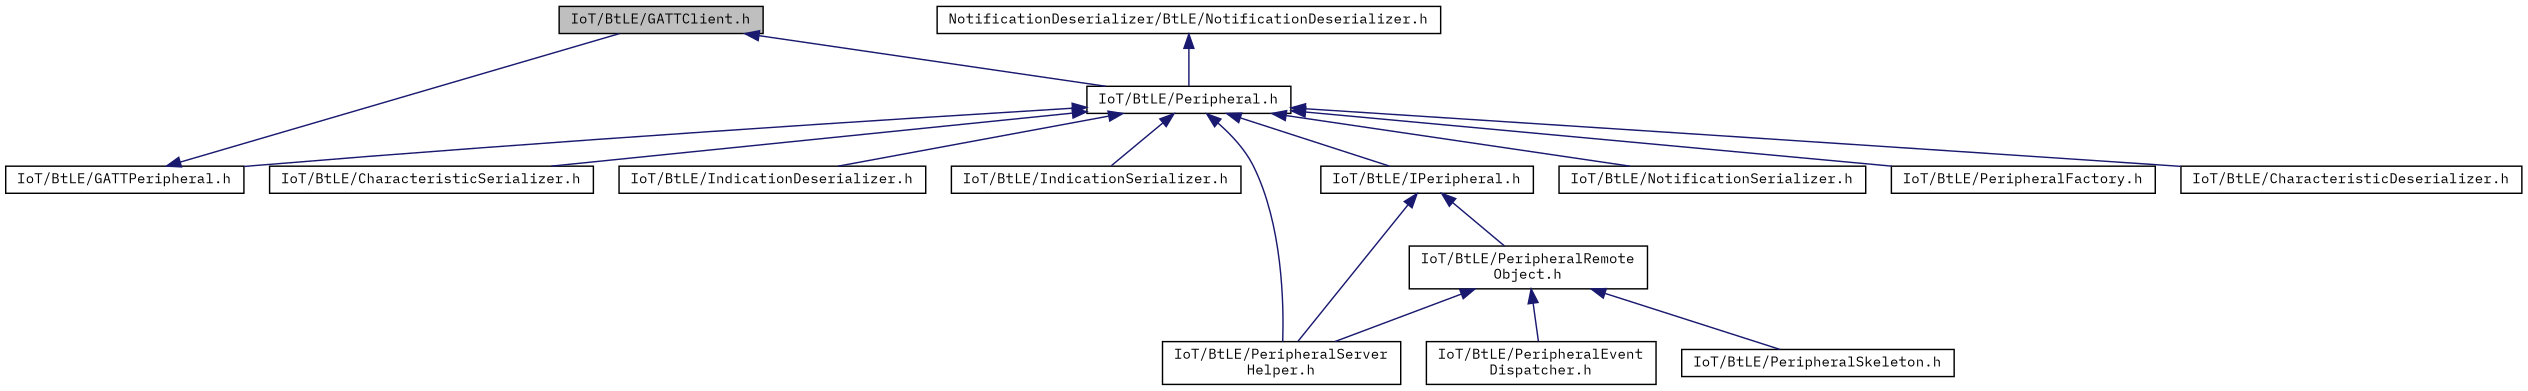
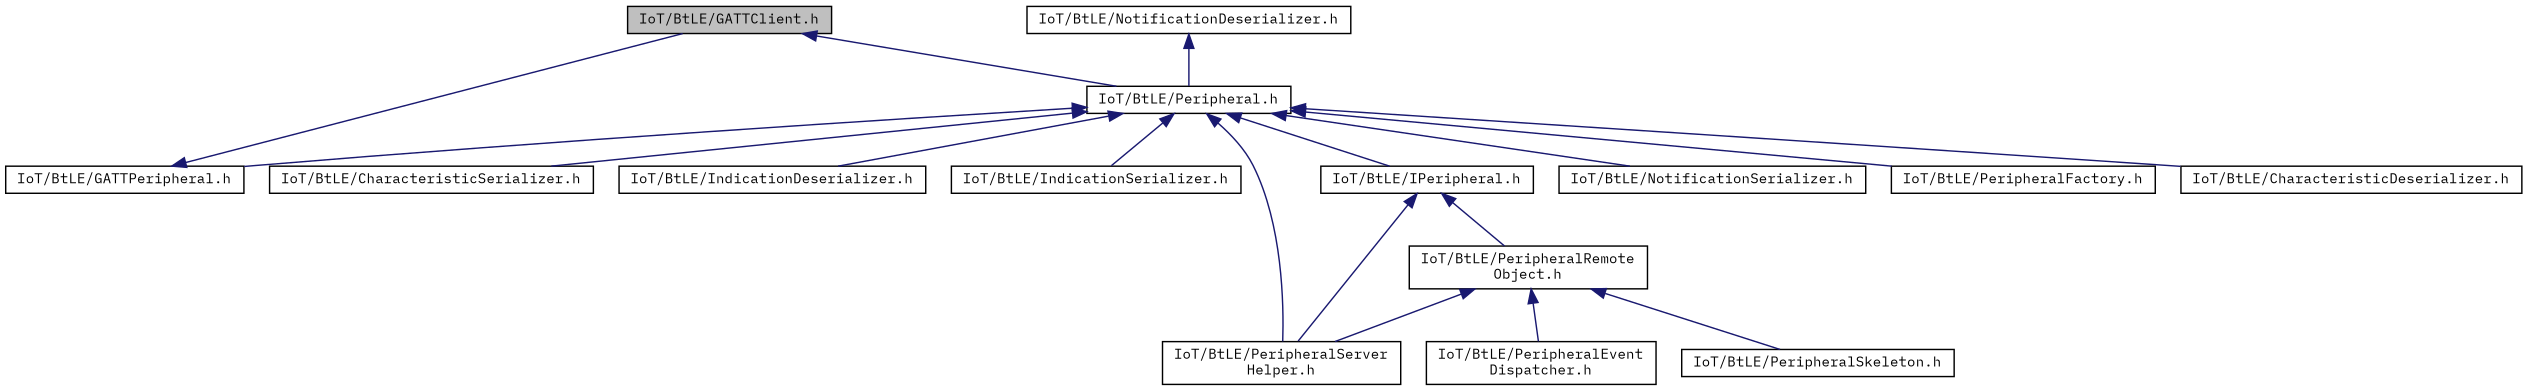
  digraph {
    fontname="IBM Plex Mono"
    node [color=black fillcolor=white fontname="IBM Plex Mono" fontsize=10 shape=record style=filled]
    edge [color=midnightblue dir=back fontname="IBM Plex Mono" fontsize=10 labelfontname=Helvetica labelfontsize=10 style=solid]
    n1 [fillcolor=grey75 fontcolor=black height=0.2 label="IoT/BtLE/GATTClient.h" width=0.4]
    n2 [height=0.2 label="IoT/BtLE/Peripheral.h" width=0.4]
    n3 [height=0.2 label="IoT/BtLE/GATTPeripheral.h" width=0.4]
    n4 [height=0.2 label="IoT/BtLE/CharacteristicDeserializer.h" width=0.4]
    n5 [height=0.2 label="IoT/BtLE/CharacteristicSerializer.h" width=0.4]
    n6 [height=0.2 label="IoT/BtLE/IndicationDeserializer.h" width=0.4]
    n7 [height=0.2 label="IoT/BtLE/IndicationSerializer.h" width=0.4]
    n8 [height=0.2 label="IoT/BtLE/IPeripheral.h" width=0.4]
    n9 [height=0.2 label="IoT/BtLE/PeripheralServer\lHelper.h" width=0.4]
    n10 [height=0.2 label="IoT/BtLE/NotificationSerializer.h" width=0.4]
    n11 [height=0.2 label="IoT/BtLE/PeripheralFactory.h" width=0.4]
    n12 [height=0.2 label="IoT/BtLE/PeripheralRemote\lObject.h" width=0.4]
-   n13 [height=0.2 label="NotificationDeserializer/BtLE/NotificationDeserializer.h" width=0.4]
+   n13 [height=0.2 label="IoT/BtLE/NotificationDeserializer.h" width=0.4]
    n14 [height=0.2 label="IoT/BtLE/PeripheralEvent\lDispatcher.h" width=0.4]
    n15 [height=0.2 label="IoT/BtLE/PeripheralSkeleton.h" width=0.4]
    n1 -> n2
    n2 -> n3
    n2 -> n4
    n2 -> n5
    n2 -> n6
    n2 -> n7
    n2 -> n8
    n2 -> n9
    n2 -> n10
    n2 -> n11
    n3 -> n1
    n8 -> n9
    n8 -> n12
    n12 -> n9
    n12 -> n14
    n12 -> n15
    n13 -> n2
  }
